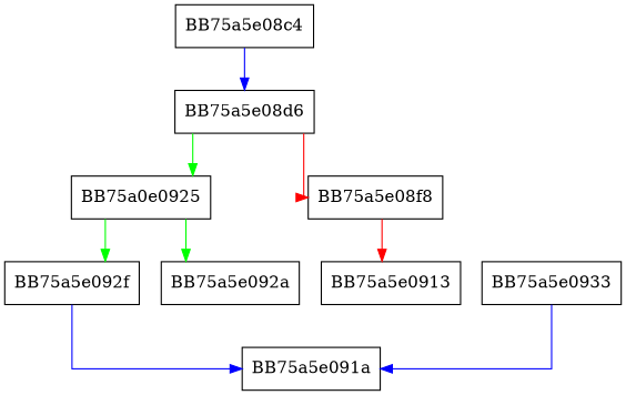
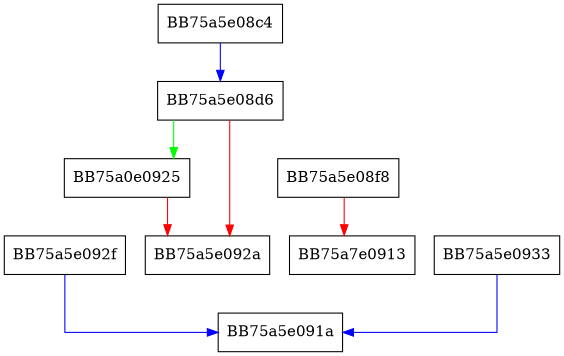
  digraph {
    splines=ortho
    node [shape=box]
    edge [color=blue]
    BB75a5e08c4
    BB75a5e08d6
    BB75a5e0933
    BB75a5e091a
    n5 [label=BB75a0e0925]
    BB75a5e08f8
    BB75a5e092f
    BB75a5e092a
-   BB75a5e0913
+   BB75a5e0913 [label=BB75a7e0913]
    BB75a5e08c4 -> BB75a5e08d6
    BB75a5e08d6 -> n5 [color=green]
-   BB75a5e08d6 -> BB75a5e08f8 [color=red]
+   BB75a5e08d6 -> BB75a5e092a [color=red]
    BB75a5e0933 -> BB75a5e091a
-   n5 -> BB75a5e092f [color=green]
-   n5 -> BB75a5e092a [color=green]
+   n5 -> BB75a5e092a [color=red]
    BB75a5e08f8 -> BB75a5e0913 [color=red]
    BB75a5e092f -> BB75a5e091a
  }
